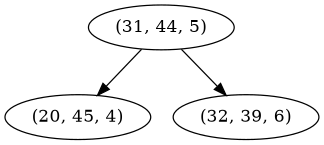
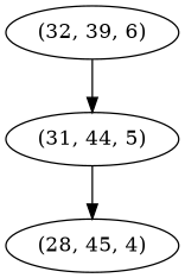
  digraph {
    "(31, 44, 5)"
-   "(20, 45, 4)"
+   "(20, 45, 4)" [label="(28, 45, 4)"]
    "(32, 39, 6)"
    "(31, 44, 5)" -> "(20, 45, 4)"
-   "(31, 44, 5)" -> "(32, 39, 6)"
+   "(32, 39, 6)" -> "(31, 44, 5)"
  }
